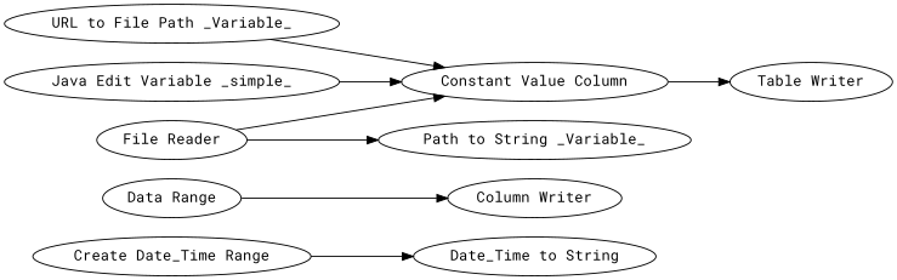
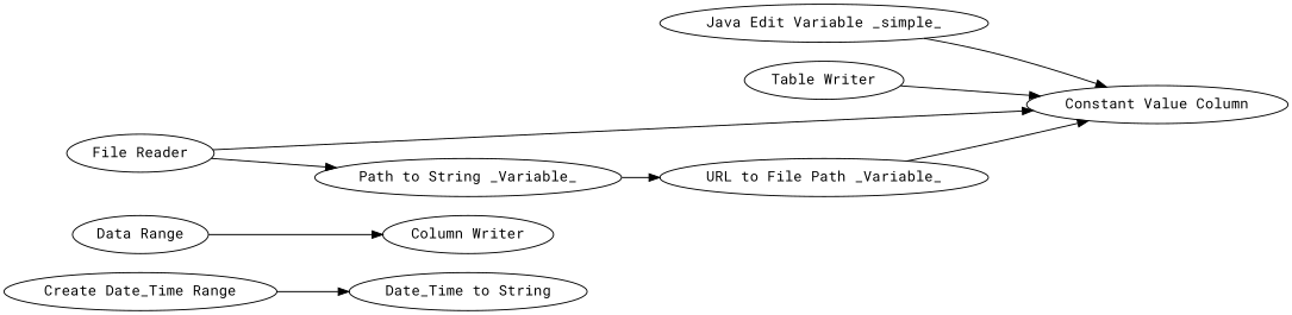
  digraph {
    fontname="Roboto Mono"
    rankdir=LR
    node [fontname="Roboto Mono"]
    edge [fontname="Roboto Mono"]
    n1 [label="Create Date_Time Range"]
    n2 [label="Date_Time to String"]
    n3 [label="Data Range"]
    n4 [label="Column Writer"]
    n5 [label="URL to File Path _Variable_"]
    n6 [label="Constant Value Column"]
    n7 [label="Java Edit Variable _simple_"]
    n8 [label="Table Writer"]
    n9 [label="Path to String _Variable_"]
    n10 [label="File Reader"]
    n1 -> n2
    n3 -> n4
    n5 -> n6
-   n6 -> n8
+   n8 -> n6
    n7 -> n6
+   n9 -> n5
    n10 -> n6
    n10 -> n9
  }
